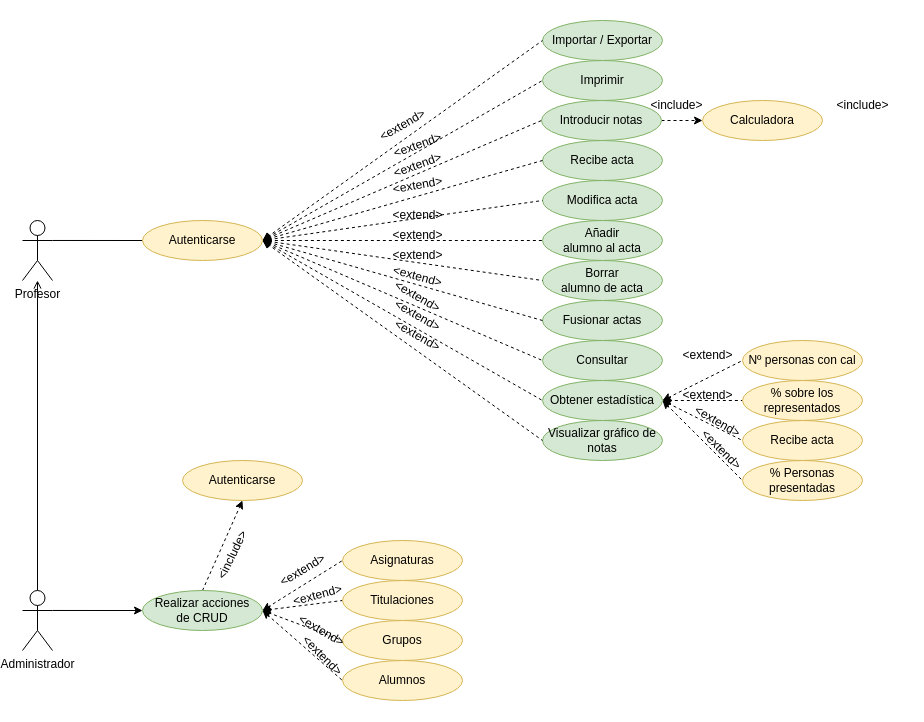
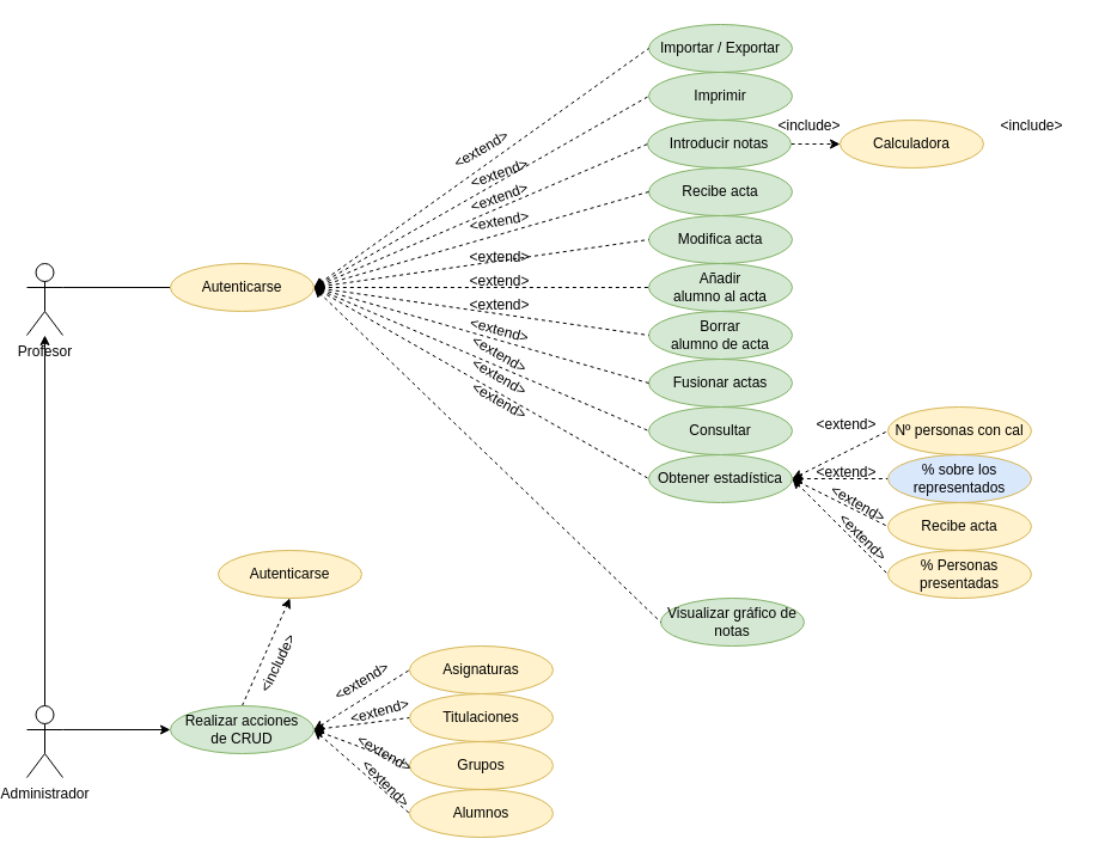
  <mxCell id="0" />
  <mxCell id="1" parent="0" />
  <mxCell id="2" style="edgeStyle=none;rounded=0;orthogonalLoop=1;jettySize=auto;html=1;exitX=1;exitY=0.333;exitDx=0;exitDy=0;exitPerimeter=0;entryX=0;entryY=0.5;entryDx=0;entryDy=0;startArrow=none;startFill=0;endArrow=none;endFill=0;" edge="1" parent="1" source="3" target="60"><mxGeometry relative="1" as="geometry" /></mxCell>
  <mxCell id="3" value="Profesor" style="shape=umlActor;verticalLabelPosition=bottom;verticalAlign=top;html=1;outlineConnect=0;" parent="1" vertex="1"><mxGeometry x="20" y="220" width="30" height="60" as="geometry" /></mxCell>
- <mxCell id="4" style="edgeStyle=orthogonalEdgeStyle;rounded=0;orthogonalLoop=1;jettySize=auto;html=1;endArrow=open;" parent="1" source="6" target="3" edge="1"><mxGeometry relative="1" as="geometry" /></mxCell>
+ <mxCell id="4" style="edgeStyle=orthogonalEdgeStyle;rounded=0;orthogonalLoop=1;jettySize=auto;html=1;" parent="1" source="6" target="3" edge="1"><mxGeometry relative="1" as="geometry" /></mxCell>
  <mxCell id="5" style="edgeStyle=orthogonalEdgeStyle;rounded=0;orthogonalLoop=1;jettySize=auto;html=1;exitX=1;exitY=0.333;exitDx=0;exitDy=0;exitPerimeter=0;entryX=0;entryY=0.5;entryDx=0;entryDy=0;" edge="1" parent="1" source="6" target="39"><mxGeometry relative="1" as="geometry" /></mxCell>
  <mxCell id="6" value="&lt;div&gt;Administrador&lt;/div&gt;" style="shape=umlActor;verticalLabelPosition=bottom;verticalAlign=top;html=1;outlineConnect=0;" parent="1" vertex="1"><mxGeometry x="20" y="590" width="30" height="60" as="geometry" /></mxCell>
  <mxCell id="7" value="Recibe acta" style="ellipse;whiteSpace=wrap;html=1;fillColor=#d5e8d4;strokeColor=#82b366;" parent="1" vertex="1"><mxGeometry x="540" width="120" height="40" as="geometry" y="140" /></mxCell>
  <mxCell id="8" value="Modifica acta" style="ellipse;whiteSpace=wrap;html=1;fillColor=#d5e8d4;strokeColor=#82b366;" parent="1" vertex="1"><mxGeometry x="540" y="180" width="120" height="40" as="geometry" /></mxCell>
  <mxCell id="9" value="&lt;div&gt;Borrar &lt;br&gt;&lt;/div&gt;&lt;div&gt;alumno de acta&lt;/div&gt;" style="ellipse;whiteSpace=wrap;html=1;fillColor=#d5e8d4;strokeColor=#82b366;" parent="1" vertex="1"><mxGeometry x="540" y="260" width="120" height="40" as="geometry" /></mxCell>
  <mxCell id="10" value="Fusionar actas" style="ellipse;whiteSpace=wrap;html=1;fillColor=#d5e8d4;strokeColor=#82b366;" parent="1" vertex="1"><mxGeometry x="540" y="300" width="120" height="40" as="geometry" /></mxCell>
  <mxCell id="11" value="Consultar" style="ellipse;whiteSpace=wrap;html=1;fillColor=#d5e8d4;strokeColor=#82b366;" parent="1" vertex="1"><mxGeometry x="540" y="340" width="120" height="40" as="geometry" /></mxCell>
  <mxCell id="12" style="edgeStyle=none;rounded=0;orthogonalLoop=1;jettySize=auto;html=1;exitX=1;exitY=0.5;exitDx=0;exitDy=0;entryX=0;entryY=0.5;entryDx=0;entryDy=0;endArrow=none;endFill=0;dashed=1;startArrow=classic;startFill=1;" parent="1" source="16" target="17" edge="1"><mxGeometry relative="1" as="geometry" /></mxCell>
  <mxCell id="13" style="edgeStyle=none;rounded=0;orthogonalLoop=1;jettySize=auto;html=1;exitX=1;exitY=0.5;exitDx=0;exitDy=0;entryX=0;entryY=0.5;entryDx=0;entryDy=0;endArrow=none;endFill=0;dashed=1;startArrow=classic;startFill=1;" parent="1" source="16" target="18" edge="1"><mxGeometry relative="1" as="geometry" /></mxCell>
  <mxCell id="14" style="edgeStyle=none;rounded=0;orthogonalLoop=1;jettySize=auto;html=1;exitX=1;exitY=0.5;exitDx=0;exitDy=0;entryX=0;entryY=0.5;entryDx=0;entryDy=0;endArrow=none;endFill=0;dashed=1;startArrow=classic;startFill=1;" parent="1" source="16" target="19" edge="1"><mxGeometry relative="1" as="geometry" /></mxCell>
  <mxCell id="15" style="edgeStyle=none;rounded=0;orthogonalLoop=1;jettySize=auto;html=1;exitX=1;exitY=0.5;exitDx=0;exitDy=0;entryX=0;entryY=0.5;entryDx=0;entryDy=0;dashed=1;startArrow=classic;startFill=1;endArrow=none;endFill=0;" parent="1" source="16" target="24" edge="1"><mxGeometry relative="1" as="geometry" /></mxCell>
  <mxCell id="16" value="Obtener estadística" style="ellipse;whiteSpace=wrap;html=1;fillColor=#d5e8d4;strokeColor=#82b366;" parent="1" vertex="1"><mxGeometry x="540" y="380" width="120" height="40" as="geometry" /></mxCell>
  <mxCell id="17" value="Nº personas con cal" style="ellipse;whiteSpace=wrap;html=1;fillColor=#fff2cc;strokeColor=#d6b656;" parent="1" vertex="1"><mxGeometry x="740" y="340" width="120" height="40" as="geometry" /></mxCell>
- <mxCell id="18" value="% sobre los representados" style="ellipse;whiteSpace=wrap;html=1;fillColor=#fff2cc;strokeColor=#d6b656;" parent="1" vertex="1"><mxGeometry x="740" y="380" width="120" height="40" as="geometry" /></mxCell>
+ <mxCell id="18" value="% sobre los representados" style="ellipse;whiteSpace=wrap;html=1;fillColor=#dae8fc;strokeColor=#d6b656;" parent="1" vertex="1"><mxGeometry x="740" y="380" width="120" height="40" as="geometry" /></mxCell>
  <mxCell id="19" value="Recibe acta" style="ellipse;whiteSpace=wrap;html=1;fillColor=#fff2cc;strokeColor=#d6b656;" parent="1" vertex="1"><mxGeometry x="740" y="420" width="120" height="40" as="geometry" /></mxCell>
  <mxCell id="20" value="&lt;div&gt;Añadir &lt;br&gt;&lt;/div&gt;&lt;div&gt;alumno al acta&lt;/div&gt;" style="ellipse;whiteSpace=wrap;html=1;fillColor=#d5e8d4;strokeColor=#82b366;" parent="1" vertex="1"><mxGeometry x="540" y="220" width="120" height="40" as="geometry" /></mxCell>
  <mxCell id="21" value="&amp;lt;extend&amp;gt;" style="text;html=1;align=center;verticalAlign=middle;resizable=0;points=[];autosize=1;strokeColor=none;fillColor=none;" parent="1" vertex="1"><mxGeometry x="670" y="340" width="70" height="30" as="geometry" /></mxCell>
  <mxCell id="22" value="&amp;lt;extend&amp;gt;" style="text;html=1;align=center;verticalAlign=middle;resizable=0;points=[];autosize=1;strokeColor=none;fillColor=none;" parent="1" vertex="1"><mxGeometry x="670" y="380" width="70" height="30" as="geometry" /></mxCell>
  <mxCell id="23" value="&amp;lt;extend&amp;gt;" style="text;html=1;align=center;verticalAlign=middle;resizable=0;points=[];autosize=1;strokeColor=none;fillColor=none;rotation=30;" parent="1" vertex="1"><mxGeometry x="680" y="406" width="70" height="30" as="geometry" /></mxCell>
  <mxCell id="24" value="% Personas presentadas" style="ellipse;whiteSpace=wrap;html=1;fillColor=#fff2cc;strokeColor=#d6b656;" parent="1" vertex="1"><mxGeometry x="740" y="460" width="120" height="40" as="geometry" /></mxCell>
  <mxCell id="25" value="&amp;lt;extend&amp;gt;" style="text;html=1;align=center;verticalAlign=middle;resizable=0;points=[];autosize=1;strokeColor=none;fillColor=none;rotation=45;" parent="1" vertex="1"><mxGeometry x="684" y="434" width="70" height="30" as="geometry" /></mxCell>
- <mxCell id="26" value="Visualizar gráfico de notas" style="ellipse;whiteSpace=wrap;html=1;fillColor=#d5e8d4;strokeColor=#82b366;" parent="1" vertex="1"><mxGeometry x="540" y="420" width="120" height="40" as="geometry" /></mxCell>
+ <mxCell id="26" value="Visualizar gráfico de notas" style="ellipse;whiteSpace=wrap;html=1;fillColor=#d5e8d4;strokeColor=#82b366;" parent="1" vertex="1"><mxGeometry x="550" y="500" width="120" height="40" as="geometry" /></mxCell>
  <mxCell id="27" value="Calculadora" style="ellipse;whiteSpace=wrap;html=1;fillColor=#fff2cc;strokeColor=#d6b656;" parent="1" vertex="1"><mxGeometry x="700" y="100" width="120" height="40" as="geometry" /></mxCell>
  <mxCell id="28" value="Imprimir" style="ellipse;whiteSpace=wrap;html=1;fillColor=#d5e8d4;strokeColor=#82b366;" parent="1" vertex="1"><mxGeometry x="540" y="60" width="120" height="40" as="geometry" /></mxCell>
  <mxCell id="29" value="Importar / Exportar" style="ellipse;whiteSpace=wrap;html=1;fillColor=#d5e8d4;strokeColor=#82b366;" parent="1" vertex="1"><mxGeometry x="540" y="20" width="120" height="40" as="geometry" /></mxCell>
  <mxCell id="30" value="&amp;lt;include&amp;gt;" style="text;html=1;align=center;verticalAlign=middle;resizable=0;points=[];autosize=1;strokeColor=none;fillColor=none;rotation=0;" parent="1" vertex="1"><mxGeometry x="820" y="90" width="80" height="30" as="geometry" /></mxCell>
  <mxCell id="31" style="edgeStyle=none;rounded=0;orthogonalLoop=1;jettySize=auto;html=1;exitX=1;exitY=0.5;exitDx=0;exitDy=0;dashed=1;startArrow=none;startFill=0;endArrow=classic;endFill=1;" parent="1" source="32" target="27" edge="1"><mxGeometry relative="1" as="geometry" /></mxCell>
  <mxCell id="32" value="Introducir notas" style="ellipse;whiteSpace=wrap;html=1;fillColor=#d5e8d4;strokeColor=#82b366;" parent="1" vertex="1"><mxGeometry x="539" y="100" width="120" height="40" as="geometry" /></mxCell>
  <mxCell id="33" value="&amp;lt;include&amp;gt;" style="text;html=1;align=center;verticalAlign=middle;resizable=0;points=[];autosize=1;strokeColor=none;fillColor=none;" parent="1" vertex="1"><mxGeometry x="634" y="90" width="80" height="30" as="geometry" /></mxCell>
  <mxCell id="34" style="edgeStyle=none;rounded=0;orthogonalLoop=1;jettySize=auto;html=1;exitX=0.5;exitY=0;exitDx=0;exitDy=0;entryX=0.5;entryY=1;entryDx=0;entryDy=0;endArrow=classic;endFill=1;dashed=1;" edge="1" parent="1" source="39" target="40"><mxGeometry relative="1" as="geometry" /></mxCell>
  <mxCell id="35" style="edgeStyle=none;rounded=0;orthogonalLoop=1;jettySize=auto;html=1;exitX=1;exitY=0.5;exitDx=0;exitDy=0;entryX=0;entryY=0.5;entryDx=0;entryDy=0;dashed=1;endArrow=none;endFill=0;startArrow=classic;startFill=1;" edge="1" parent="1" source="39" target="44"><mxGeometry relative="1" as="geometry" /></mxCell>
  <mxCell id="36" style="edgeStyle=none;rounded=0;orthogonalLoop=1;jettySize=auto;html=1;exitX=1;exitY=0.5;exitDx=0;exitDy=0;entryX=0;entryY=0.5;entryDx=0;entryDy=0;dashed=1;endArrow=none;endFill=0;startArrow=classic;startFill=1;" edge="1" parent="1" source="39" target="43"><mxGeometry relative="1" as="geometry" /></mxCell>
  <mxCell id="37" style="edgeStyle=none;rounded=0;orthogonalLoop=1;jettySize=auto;html=1;exitX=1;exitY=0.5;exitDx=0;exitDy=0;entryX=0;entryY=0.5;entryDx=0;entryDy=0;dashed=1;endArrow=none;endFill=0;startArrow=classic;startFill=1;" edge="1" parent="1" source="39" target="42"><mxGeometry relative="1" as="geometry" /></mxCell>
  <mxCell id="38" style="edgeStyle=none;rounded=0;orthogonalLoop=1;jettySize=auto;html=1;exitX=1;exitY=0.5;exitDx=0;exitDy=0;entryX=0;entryY=0.5;entryDx=0;entryDy=0;dashed=1;endArrow=none;endFill=0;startArrow=classic;startFill=1;" edge="1" parent="1" source="39" target="41"><mxGeometry relative="1" as="geometry" /></mxCell>
  <mxCell id="39" value="&lt;div&gt;Realizar acciones &lt;br&gt;&lt;/div&gt;&lt;div&gt;de CRUD&lt;/div&gt;" style="ellipse;whiteSpace=wrap;html=1;fillColor=#d5e8d4;strokeColor=#82b366;" parent="1" vertex="1"><mxGeometry x="140" y="590" width="120" height="40" as="geometry" /></mxCell>
  <mxCell id="40" value="Autenticarse" style="ellipse;whiteSpace=wrap;html=1;fillColor=#fff2cc;strokeColor=#d6b656;" vertex="1" parent="1"><mxGeometry x="180" y="460" width="120" height="40" as="geometry" /></mxCell>
  <mxCell id="41" value="Alumnos" style="ellipse;whiteSpace=wrap;html=1;fillColor=#fff2cc;strokeColor=#d6b656;" vertex="1" parent="1"><mxGeometry x="340" y="660" width="120" height="40" as="geometry" /></mxCell>
  <mxCell id="42" value="Grupos" style="ellipse;whiteSpace=wrap;html=1;fillColor=#fff2cc;strokeColor=#d6b656;" vertex="1" parent="1"><mxGeometry x="340" y="620" width="120" height="40" as="geometry" /></mxCell>
  <mxCell id="43" value="Titulaciones" style="ellipse;whiteSpace=wrap;html=1;fillColor=#fff2cc;strokeColor=#d6b656;" vertex="1" parent="1"><mxGeometry x="340" y="580" width="120" height="40" as="geometry" /></mxCell>
  <mxCell id="44" value="Asignaturas" style="ellipse;whiteSpace=wrap;html=1;fillColor=#fff2cc;strokeColor=#d6b656;" vertex="1" parent="1"><mxGeometry x="340" y="540" width="120" height="40" as="geometry" /></mxCell>
  <mxCell id="45" value="&amp;lt;extend&amp;gt;" style="text;html=1;align=center;verticalAlign=middle;resizable=0;points=[];autosize=1;strokeColor=none;fillColor=none;rotation=-31;" vertex="1" parent="1"><mxGeometry x="265" y="555" width="70" height="30" as="geometry" /></mxCell>
  <mxCell id="46" value="&amp;lt;extend&amp;gt;" style="text;html=1;align=center;verticalAlign=middle;resizable=0;points=[];autosize=1;strokeColor=none;fillColor=none;rotation=-15;" vertex="1" parent="1"><mxGeometry x="280" y="580" width="70" height="30" as="geometry" /></mxCell>
  <mxCell id="47" value="&amp;lt;extend&amp;gt;" style="text;html=1;align=center;verticalAlign=middle;resizable=0;points=[];autosize=1;strokeColor=none;fillColor=none;rotation=30;" vertex="1" parent="1"><mxGeometry x="284" y="615" width="70" height="30" as="geometry" /></mxCell>
  <mxCell id="48" value="&amp;lt;extend&amp;gt;" style="text;html=1;align=center;verticalAlign=middle;resizable=0;points=[];autosize=1;strokeColor=none;fillColor=none;rotation=45;" vertex="1" parent="1"><mxGeometry x="285" y="640" width="70" height="30" as="geometry" /></mxCell>
  <mxCell id="49" style="edgeStyle=none;rounded=0;orthogonalLoop=1;jettySize=auto;html=1;exitX=1;exitY=0.5;exitDx=0;exitDy=0;entryX=0;entryY=0.5;entryDx=0;entryDy=0;startArrow=classic;startFill=1;endArrow=none;endFill=0;dashed=1;" edge="1" parent="1" source="60" target="29"><mxGeometry relative="1" as="geometry" /></mxCell>
  <mxCell id="50" style="edgeStyle=none;rounded=0;orthogonalLoop=1;jettySize=auto;html=1;exitX=1;exitY=0.5;exitDx=0;exitDy=0;entryX=0;entryY=0.5;entryDx=0;entryDy=0;startArrow=classic;startFill=1;endArrow=none;endFill=0;dashed=1;" edge="1" parent="1" source="60" target="28"><mxGeometry relative="1" as="geometry" /></mxCell>
  <mxCell id="51" style="edgeStyle=none;rounded=0;orthogonalLoop=1;jettySize=auto;html=1;exitX=1;exitY=0.5;exitDx=0;exitDy=0;entryX=0;entryY=0.5;entryDx=0;entryDy=0;startArrow=classic;startFill=1;endArrow=none;endFill=0;dashed=1;" edge="1" parent="1" source="60" target="32"><mxGeometry relative="1" as="geometry" /></mxCell>
  <mxCell id="52" style="edgeStyle=none;rounded=0;orthogonalLoop=1;jettySize=auto;html=1;exitX=1;exitY=0.5;exitDx=0;exitDy=0;entryX=0;entryY=0.5;entryDx=0;entryDy=0;startArrow=classic;startFill=1;endArrow=none;endFill=0;dashed=1;" edge="1" parent="1" source="60" target="7"><mxGeometry relative="1" as="geometry" /></mxCell>
  <mxCell id="53" style="edgeStyle=none;rounded=0;orthogonalLoop=1;jettySize=auto;html=1;exitX=1;exitY=0.5;exitDx=0;exitDy=0;entryX=0;entryY=0.5;entryDx=0;entryDy=0;startArrow=classic;startFill=1;endArrow=none;endFill=0;dashed=1;" edge="1" parent="1" source="60" target="8"><mxGeometry relative="1" as="geometry" /></mxCell>
  <mxCell id="54" style="edgeStyle=none;rounded=0;orthogonalLoop=1;jettySize=auto;html=1;exitX=1;exitY=0.5;exitDx=0;exitDy=0;entryX=0;entryY=0.5;entryDx=0;entryDy=0;startArrow=classic;startFill=1;endArrow=none;endFill=0;dashed=1;" edge="1" parent="1" source="60" target="20"><mxGeometry relative="1" as="geometry" /></mxCell>
  <mxCell id="55" style="edgeStyle=none;rounded=0;orthogonalLoop=1;jettySize=auto;html=1;exitX=1;exitY=0.5;exitDx=0;exitDy=0;entryX=0;entryY=0.5;entryDx=0;entryDy=0;startArrow=classic;startFill=1;endArrow=none;endFill=0;dashed=1;" edge="1" parent="1" source="60" target="9"><mxGeometry relative="1" as="geometry" /></mxCell>
  <mxCell id="56" style="edgeStyle=none;rounded=0;orthogonalLoop=1;jettySize=auto;html=1;exitX=1;exitY=0.5;exitDx=0;exitDy=0;entryX=0;entryY=0.5;entryDx=0;entryDy=0;startArrow=classic;startFill=1;endArrow=none;endFill=0;dashed=1;" edge="1" parent="1" source="60" target="10"><mxGeometry relative="1" as="geometry" /></mxCell>
  <mxCell id="57" style="edgeStyle=none;rounded=0;orthogonalLoop=1;jettySize=auto;html=1;exitX=1;exitY=0.5;exitDx=0;exitDy=0;entryX=0;entryY=0.5;entryDx=0;entryDy=0;startArrow=classic;startFill=1;endArrow=none;endFill=0;dashed=1;" edge="1" parent="1" source="60" target="11"><mxGeometry relative="1" as="geometry" /></mxCell>
  <mxCell id="58" style="edgeStyle=none;rounded=0;orthogonalLoop=1;jettySize=auto;html=1;exitX=1;exitY=0.5;exitDx=0;exitDy=0;entryX=0;entryY=0.5;entryDx=0;entryDy=0;startArrow=classic;startFill=1;endArrow=none;endFill=0;dashed=1;" edge="1" parent="1" source="60" target="16"><mxGeometry relative="1" as="geometry" /></mxCell>
  <mxCell id="59" style="edgeStyle=none;rounded=0;orthogonalLoop=1;jettySize=auto;html=1;exitX=1;exitY=0.5;exitDx=0;exitDy=0;entryX=0;entryY=0.5;entryDx=0;entryDy=0;startArrow=classic;startFill=1;endArrow=none;endFill=0;dashed=1;" edge="1" parent="1" source="60" target="26"><mxGeometry relative="1" as="geometry" /></mxCell>
  <mxCell id="60" value="Autenticarse" style="ellipse;whiteSpace=wrap;html=1;fillColor=#fff2cc;strokeColor=#d6b656;" vertex="1" parent="1"><mxGeometry x="140" y="220" width="120" height="40" as="geometry" /></mxCell>
  <mxCell id="61" value="&amp;lt;extend&amp;gt;" style="text;html=1;align=center;verticalAlign=middle;resizable=0;points=[];autosize=1;strokeColor=none;fillColor=none;rotation=-30;" vertex="1" parent="1"><mxGeometry x="365" y="110" width="70" height="30" as="geometry" /></mxCell>
  <mxCell id="62" value="&amp;lt;extend&amp;gt;" style="text;html=1;align=center;verticalAlign=middle;resizable=0;points=[];autosize=1;strokeColor=none;fillColor=none;rotation=-20;" vertex="1" parent="1"><mxGeometry x="380" y="130" width="70" height="30" as="geometry" /></mxCell>
  <mxCell id="63" value="&amp;lt;extend&amp;gt;" style="text;html=1;align=center;verticalAlign=middle;resizable=0;points=[];autosize=1;strokeColor=none;fillColor=none;rotation=-20;" vertex="1" parent="1"><mxGeometry x="380" y="150" width="70" height="30" as="geometry" /></mxCell>
  <mxCell id="64" value="&amp;lt;extend&amp;gt;" style="text;html=1;align=center;verticalAlign=middle;resizable=0;points=[];autosize=1;strokeColor=none;fillColor=none;rotation=-10;" vertex="1" parent="1"><mxGeometry x="380" y="170" width="70" height="30" as="geometry" /></mxCell>
  <mxCell id="65" value="&amp;lt;extend&amp;gt;" style="text;html=1;align=center;verticalAlign=middle;resizable=0;points=[];autosize=1;strokeColor=none;fillColor=none;" vertex="1" parent="1"><mxGeometry x="380" y="220" width="70" height="30" as="geometry" /></mxCell>
  <mxCell id="66" value="&amp;lt;extend&amp;gt;" style="text;html=1;align=center;verticalAlign=middle;resizable=0;points=[];autosize=1;strokeColor=none;fillColor=none;" vertex="1" parent="1"><mxGeometry x="380" y="200" width="70" height="30" as="geometry" /></mxCell>
  <mxCell id="67" value="&amp;lt;extend&amp;gt;" style="text;html=1;align=center;verticalAlign=middle;resizable=0;points=[];autosize=1;strokeColor=none;fillColor=none;" vertex="1" parent="1"><mxGeometry x="380" y="240" width="70" height="30" as="geometry" /></mxCell>
  <mxCell id="68" value="&amp;lt;extend&amp;gt;" style="text;html=1;align=center;verticalAlign=middle;resizable=0;points=[];autosize=1;strokeColor=none;fillColor=none;rotation=15;" vertex="1" parent="1"><mxGeometry x="380" y="261" width="70" height="30" as="geometry" /></mxCell>
  <mxCell id="69" value="&amp;lt;extend&amp;gt;" style="text;html=1;align=center;verticalAlign=middle;resizable=0;points=[];autosize=1;strokeColor=none;fillColor=none;rotation=30;" vertex="1" parent="1"><mxGeometry x="380" y="281" width="70" height="30" as="geometry" /></mxCell>
  <mxCell id="70" value="&amp;lt;extend&amp;gt;" style="text;html=1;align=center;verticalAlign=middle;resizable=0;points=[];autosize=1;strokeColor=none;fillColor=none;rotation=30;" vertex="1" parent="1"><mxGeometry x="380" y="300" width="70" height="30" as="geometry" /></mxCell>
  <mxCell id="71" value="&amp;lt;extend&amp;gt;" style="text;html=1;align=center;verticalAlign=middle;resizable=0;points=[];autosize=1;strokeColor=none;fillColor=none;rotation=30;" vertex="1" parent="1"><mxGeometry x="380" y="320" width="70" height="30" as="geometry" /></mxCell>
  <mxCell id="72" value="&amp;lt;include&amp;gt;" style="text;html=1;align=center;verticalAlign=middle;resizable=0;points=[];autosize=1;strokeColor=none;fillColor=none;rotation=-64;" vertex="1" parent="1"><mxGeometry x="190" y="540" width="80" height="30" as="geometry" /></mxCell>
